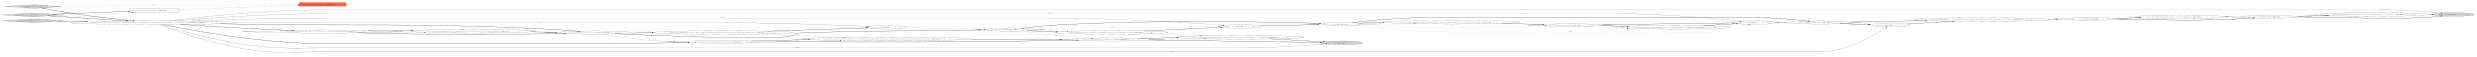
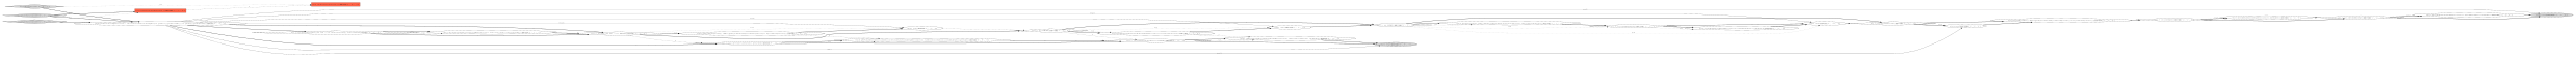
  digraph {
    fontname="Liberation Mono"
    rankdir=LR
    node [fillcolor=white fontname="Liberation Mono" shape=ellipse style=filled]
    edge [fontname="Liberation Mono" style=bold]
    n1 [fillcolor=lightgray label="visitTableConstraintDef['1', '0', '0']" shape=diamond]
-   n2 [label="final TableConstraintDefContext ctx@@@2@@@['1', '1', '0']" shape=box]
+   n2 [fillcolor=tomato label="final TableConstraintDefContext ctx@@@2@@@['1', '1', '0']" shape=box]
    n3 [label="ConstraintDefinitionSegment result = new ConstraintDefinitionSegment(ctx.getStart().getStartIndex(),ctx.getStop().getStopIndex())@@@3@@@['1', '1', '1']"]
    n4 [fillcolor=tomato label="final TableConstraintContext ctx@@@2@@@['0', '0', '1']" shape=box]
    n5 [label="null != ctx.KEY() && null != ctx.PRIMARY()@@@7@@@['1', '1', '0']" shape=diamond]
    n6 [label="return result@@@13@@@['1', '1', '0']"]
    n7 [label="return result@@@9@@@['1', '1', '0']"]
    n8 [fillcolor=lightgray label="return result@@@10@@@['0', '0', '1']"]
    n9 [label="return result@@@23@@@['1', '1', '0']"]
    n10 [label="null != ctx.constraintClause() && null != ctx.constraintClause().constraintName()@@@4@@@['0', '1', '0']" shape=diamond]
    n11 [label="null != ctx.tableConstraintOption().primaryKey()@@@4@@@['0', '0', '1']" shape=diamond]
    n12 [label="return result@@@20@@@['1', '1', '0']"]
    n13 [fillcolor=lightgray label="return result@@@32@@@['1', '1', '0']"]
    n14 [label="result.setConstraintName((ConstraintSegment)visit(ctx.constraintClause().constraintName()))@@@5@@@['0', '1', '0']"]
    n15 [label="null != ctx.FOREIGN()@@@11@@@['1', '1', '0']" shape=diamond]
    n16 [label="result.getPrimaryKeyColumns().addAll(getKeyColumnsFromKeyListWithExpression(ctx.keyListWithExpression()))@@@8@@@['1', '1', '0']"]
    n17 [fillcolor=lightgray label="visitTableConstraint['0', '0', '1']" shape=diamond]
    n18 [label="result.setIndexName((IndexSegment)visit(ctx.indexName()))@@@27@@@['1', '1', '0']"]
    n19 [label="null != ctx.indexNameAndType()@@@29@@@['1', '1', '0']" shape=diamond]
    n20 [label="result.setIndexName((IndexSegment)visit(ctx.indexNameAndType().indexName()))@@@30@@@['1', '1', '0']"]
    n21 [label="null != ctx.indexName()@@@26@@@['1', '1', '0']" shape=diamond]
    n22 [label="null != ctx.UNIQUE()@@@15@@@['1', '1', '0']" shape=diamond]
    n23 [label="result.getIndexColumns().addAll(getKeyColumnsFromKeyListWithExpression(ctx.keyListWithExpression()))@@@16@@@['1', '1', '0']"]
    n24 [label="null != ctx.indexNameAndType()@@@17@@@['1', '1', '0']" shape=diamond]
    n25 [label="null != ctx.checkConstraint()@@@22@@@['1', '1', '0']" shape=diamond]
    n26 [label="null != ctx.tableConstraintOption().FOREIGN()@@@7@@@['0', '0', '1']" shape=diamond]
    n27 [label="result.setReferencedTable((SimpleTableSegment)visit(ctx.referenceDefinition()))@@@12@@@['1', '1', '0']"]
    n28 [label="result.setReferencedTable((SimpleTableSegment)visit(ctx.tableConstraintOption().tableName()))@@@8@@@['0', '0', '1']"]
    n29 [label="result.getPrimaryKeyColumns().addAll(((CollectionValue<ColumnSegment>)visit(ctx.tableConstraintOption().columnNames(0))).getValue())@@@5@@@['0', '0', '1']"]
    n30 [label="result.setIndexName((IndexSegment)visit(ctx.indexNameAndType().indexName()))@@@18@@@['1', '1', '0']"]
    n31 [label="result.getIndexColumns().addAll(getKeyColumnsFromKeyListWithExpression(ctx.keyListWithExpression()))@@@25@@@['1', '1', '0']"]
    n32 [fillcolor=lightgray label="visitTableConstraintDef['0', '1', '0']" shape=diamond]
    n1 -> n2 [label=true style=dotted]
    n1 -> n3
    n2 -> n4 [label=0 style=dashed]
    n3 -> n5
    n3 -> n6 [label=result style=solid]
    n3 -> n7 [label=result style=solid]
    n3 -> n8 [label=result style=solid]
    n3 -> n9 [label=result style=solid]
    n3 -> n10
    n3 -> n11
    n3 -> n12 [label=result style=solid]
    n3 -> n13 [label=result style=solid]
    n5 -> n7 [label=true style=dotted]
    n5 -> n11 [label=0 style=dashed]
    n5 -> n15
    n5 -> n16
    n5 -> n16 [label=true style=dotted]
    n6 -> n22
    n7 -> n15 [style=dashed]
    n9 -> n31
    n10 -> n5
    n10 -> n14
    n10 -> n14 [label=true style=dotted]
    n11 -> n26
    n11 -> n29 [label=true style=dotted]
    n11 -> n29
    n12 -> n25
    n14 -> n5
    n15 -> n6 [label=true style=dotted]
    n15 -> n22
    n15 -> n26 [label=0 style=dashed]
    n15 -> n27
    n15 -> n27 [label=true style=dotted]
    n16 -> n7
    n16 -> n29 [label=0 style=dashed]
    n17 -> n3
    n17 -> n4 [label=true style=dotted]
    n18 -> n19
    n19 -> n13
    n19 -> n20 [label=true style=dotted]
    n19 -> n20
    n20 -> n13
    n21 -> n18 [label=true style=dotted]
    n21 -> n18
    n21 -> n19
    n22 -> n12 [label=true style=dotted]
    n22 -> n23
    n22 -> n23 [label=true style=dotted]
    n22 -> n24 [label=true style=dotted]
    n22 -> n25
    n23 -> n24
    n24 -> n12
    n24 -> n30
    n24 -> n30 [label=true style=dotted]
    n25 -> n9
    n25 -> n9 [label=true style=dotted]
    n25 -> n31
    n26 -> n8
    n26 -> n28
    n26 -> n28 [label=true style=dotted]
    n27 -> n6
    n27 -> n28 [label=0 style=dashed]
    n28 -> n8
    n29 -> n26
    n30 -> n12
    n31 -> n21
    n32 -> n2 [label=true]
    n32 -> n3
  }
